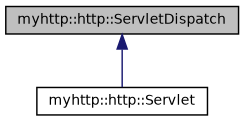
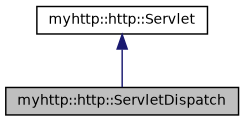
  digraph {
    node [color=black fontname=Helvetica fontsize=10 shape=record style=filled]
    n1 [fillcolor=grey75 fontcolor=black height=0.2 label="myhttp::http::ServletDispatch" width=0.4]
    n2 [fillcolor=white height=0.2 label="myhttp::http::Servlet" width=0.4]
-   n1 -> n2 [color=midnightblue dir=back fontname=Helvetica fontsize=10 labelfontname=Helvetica labelfontsize=10 style=solid]
+   n2 -> n1 [color=midnightblue dir=back fontname=Helvetica fontsize=10 labelfontname=Helvetica labelfontsize=10 style=solid]
  }
